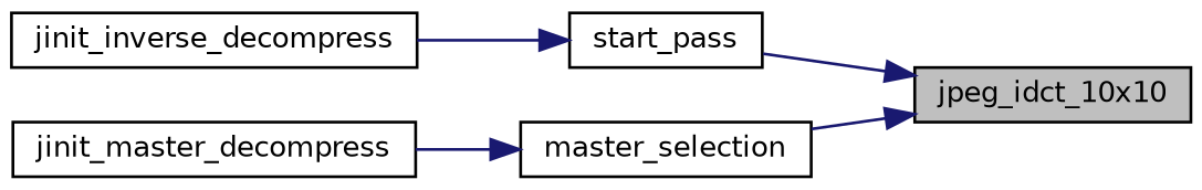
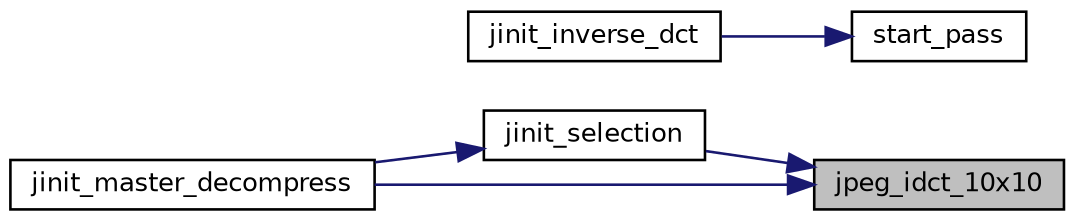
  digraph {
    rankdir=RL
    node [color=black fontname=Helvetica fontsize=10 shape=record]
    edge [color=midnightblue dir=back fontname=Helvetica fontsize=10 labelfontname=Helvetica labelfontsize=10 style=solid]
    n1 [fillcolor=grey75 fontcolor=black height=0.2 label=jpeg_idct_10x10 style=filled width=0.4]
    n2 [height=0.2 label=start_pass width=0.4]
-   n3 [height=0.2 label=master_selection width=0.4]
-   n4 [height=0.2 label=jinit_inverse_decompress width=0.4]
+   n3 [height=0.2 label=jinit_selection width=0.4]
+   n4 [height=0.2 label=jinit_inverse_dct width=0.4]
    n5 [height=0.2 label=jinit_master_decompress width=0.4]
-   n1 -> n2
+   n1 -> n5
    n1 -> n3
    n2 -> n4
    n3 -> n5
  }
